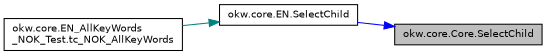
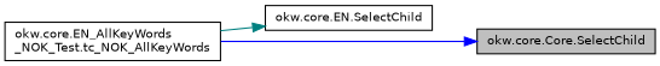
  digraph {
    rankdir=RL
    node [color=black fillcolor=white fontname=Helvetica fontsize=10 shape=record style=filled]
    edge [dir=back fontname=Helvetica fontsize=10 labelfontname=Helvetica labelfontsize=10 style=solid]
    n1 [fillcolor=grey75 fontcolor=black height=0.2 label="okw.core.Core.SelectChild" width=0.4]
    n2 [height=0.2 label="okw.core.EN.SelectChild" width=0.4]
    n3 [height=0.2 label="okw.core.EN_AllKeyWords\l_NOK_Test.tc_NOK_AllKeyWords" width=0.4]
-   n1 -> n2 [color=blue]
+   n1 -> n3 [color=blue]
    n2 -> n3 [color=teal]
  }
